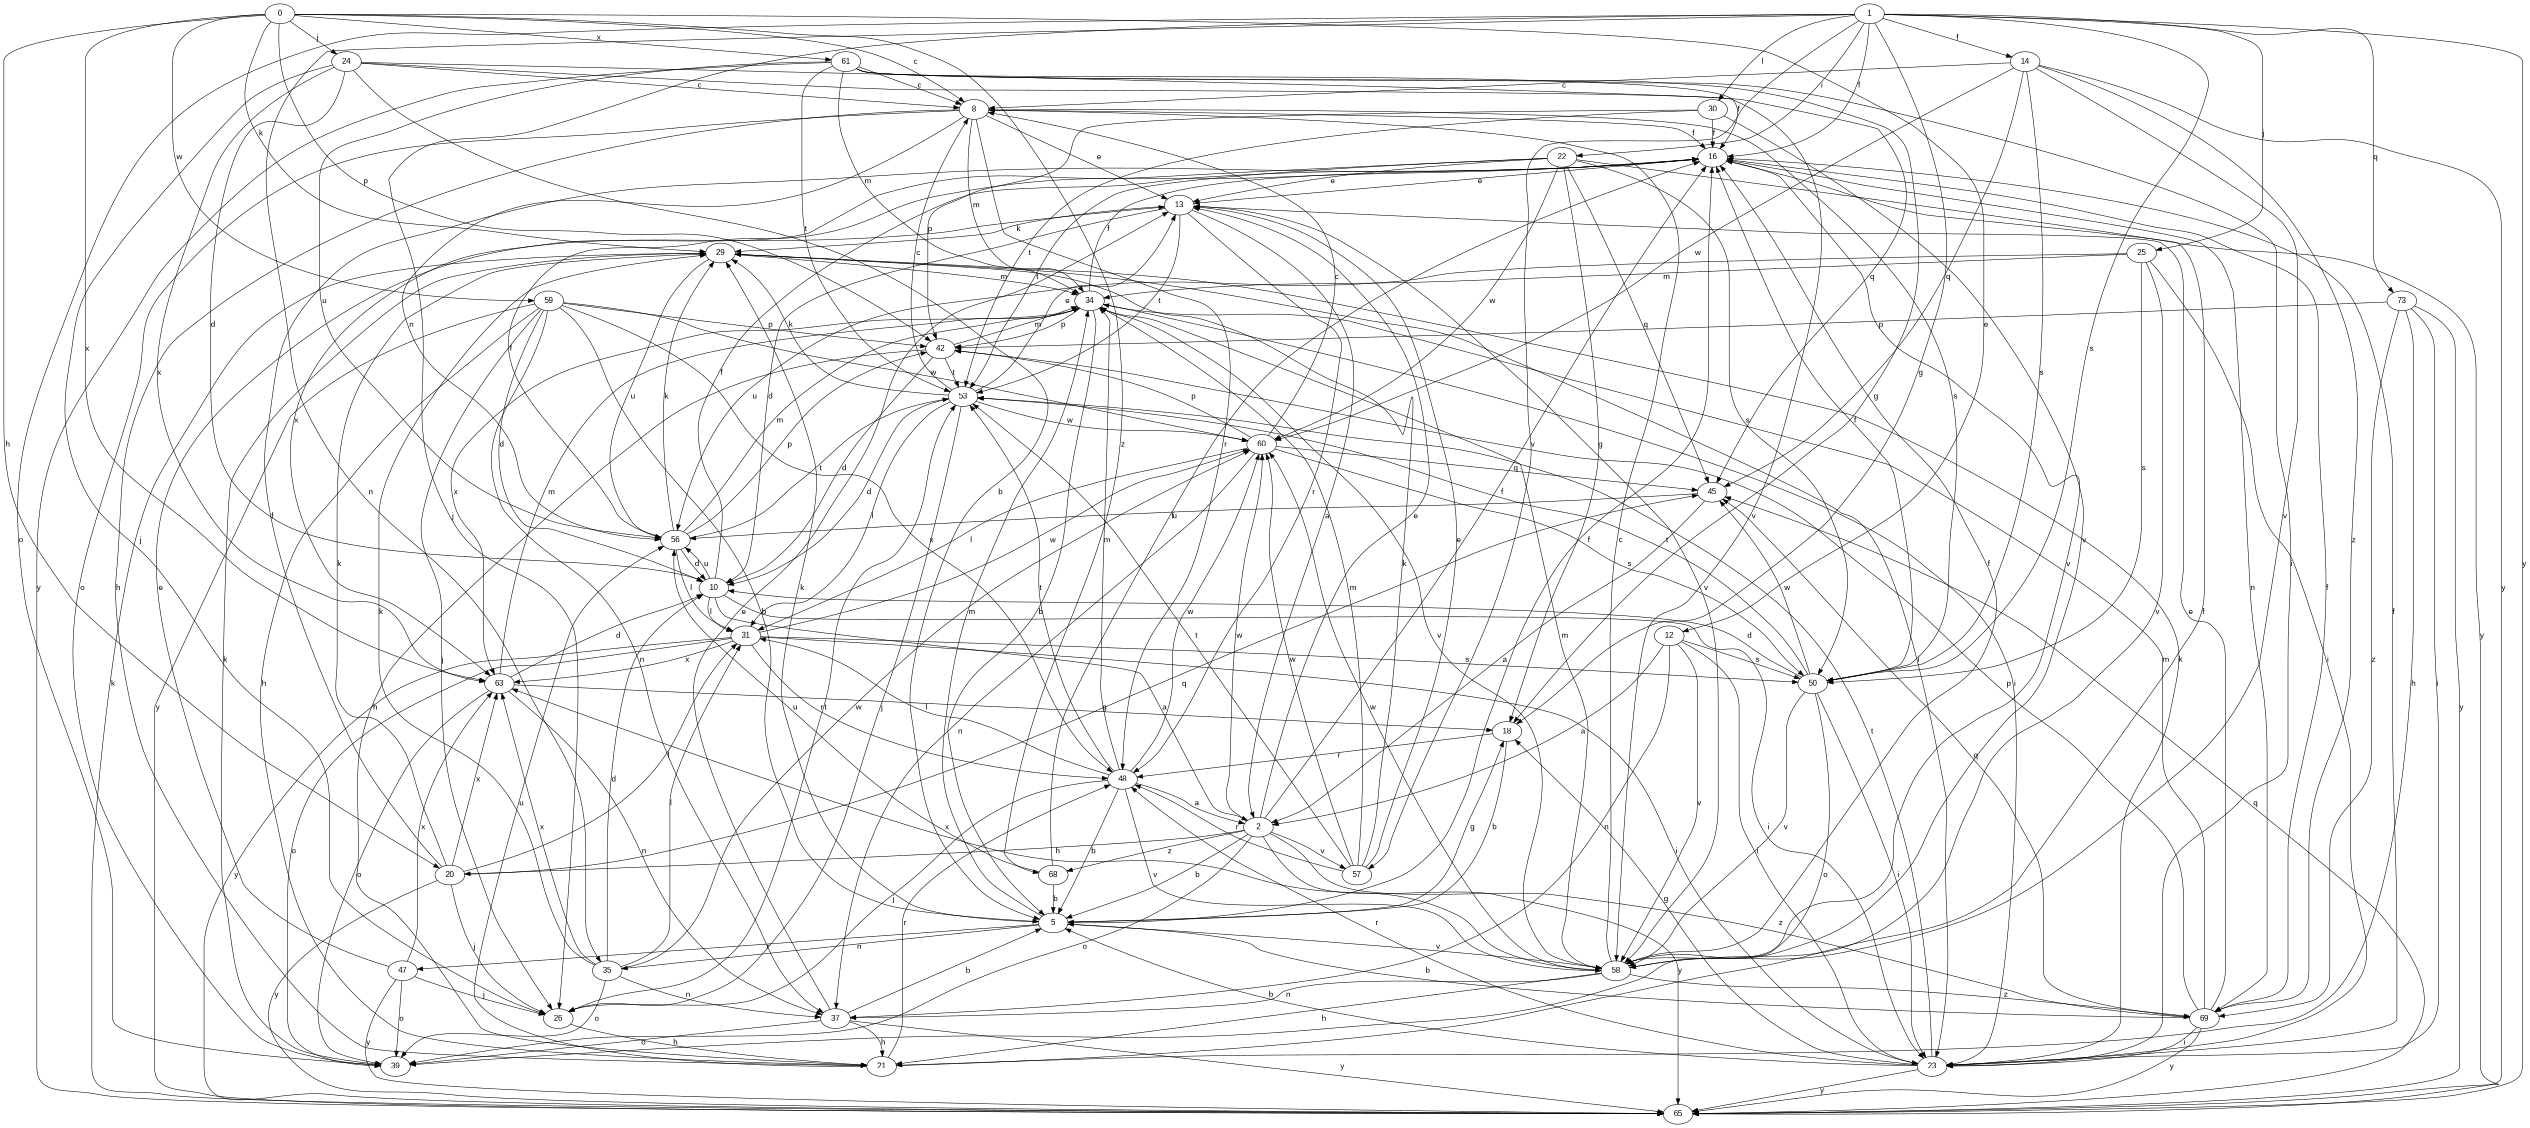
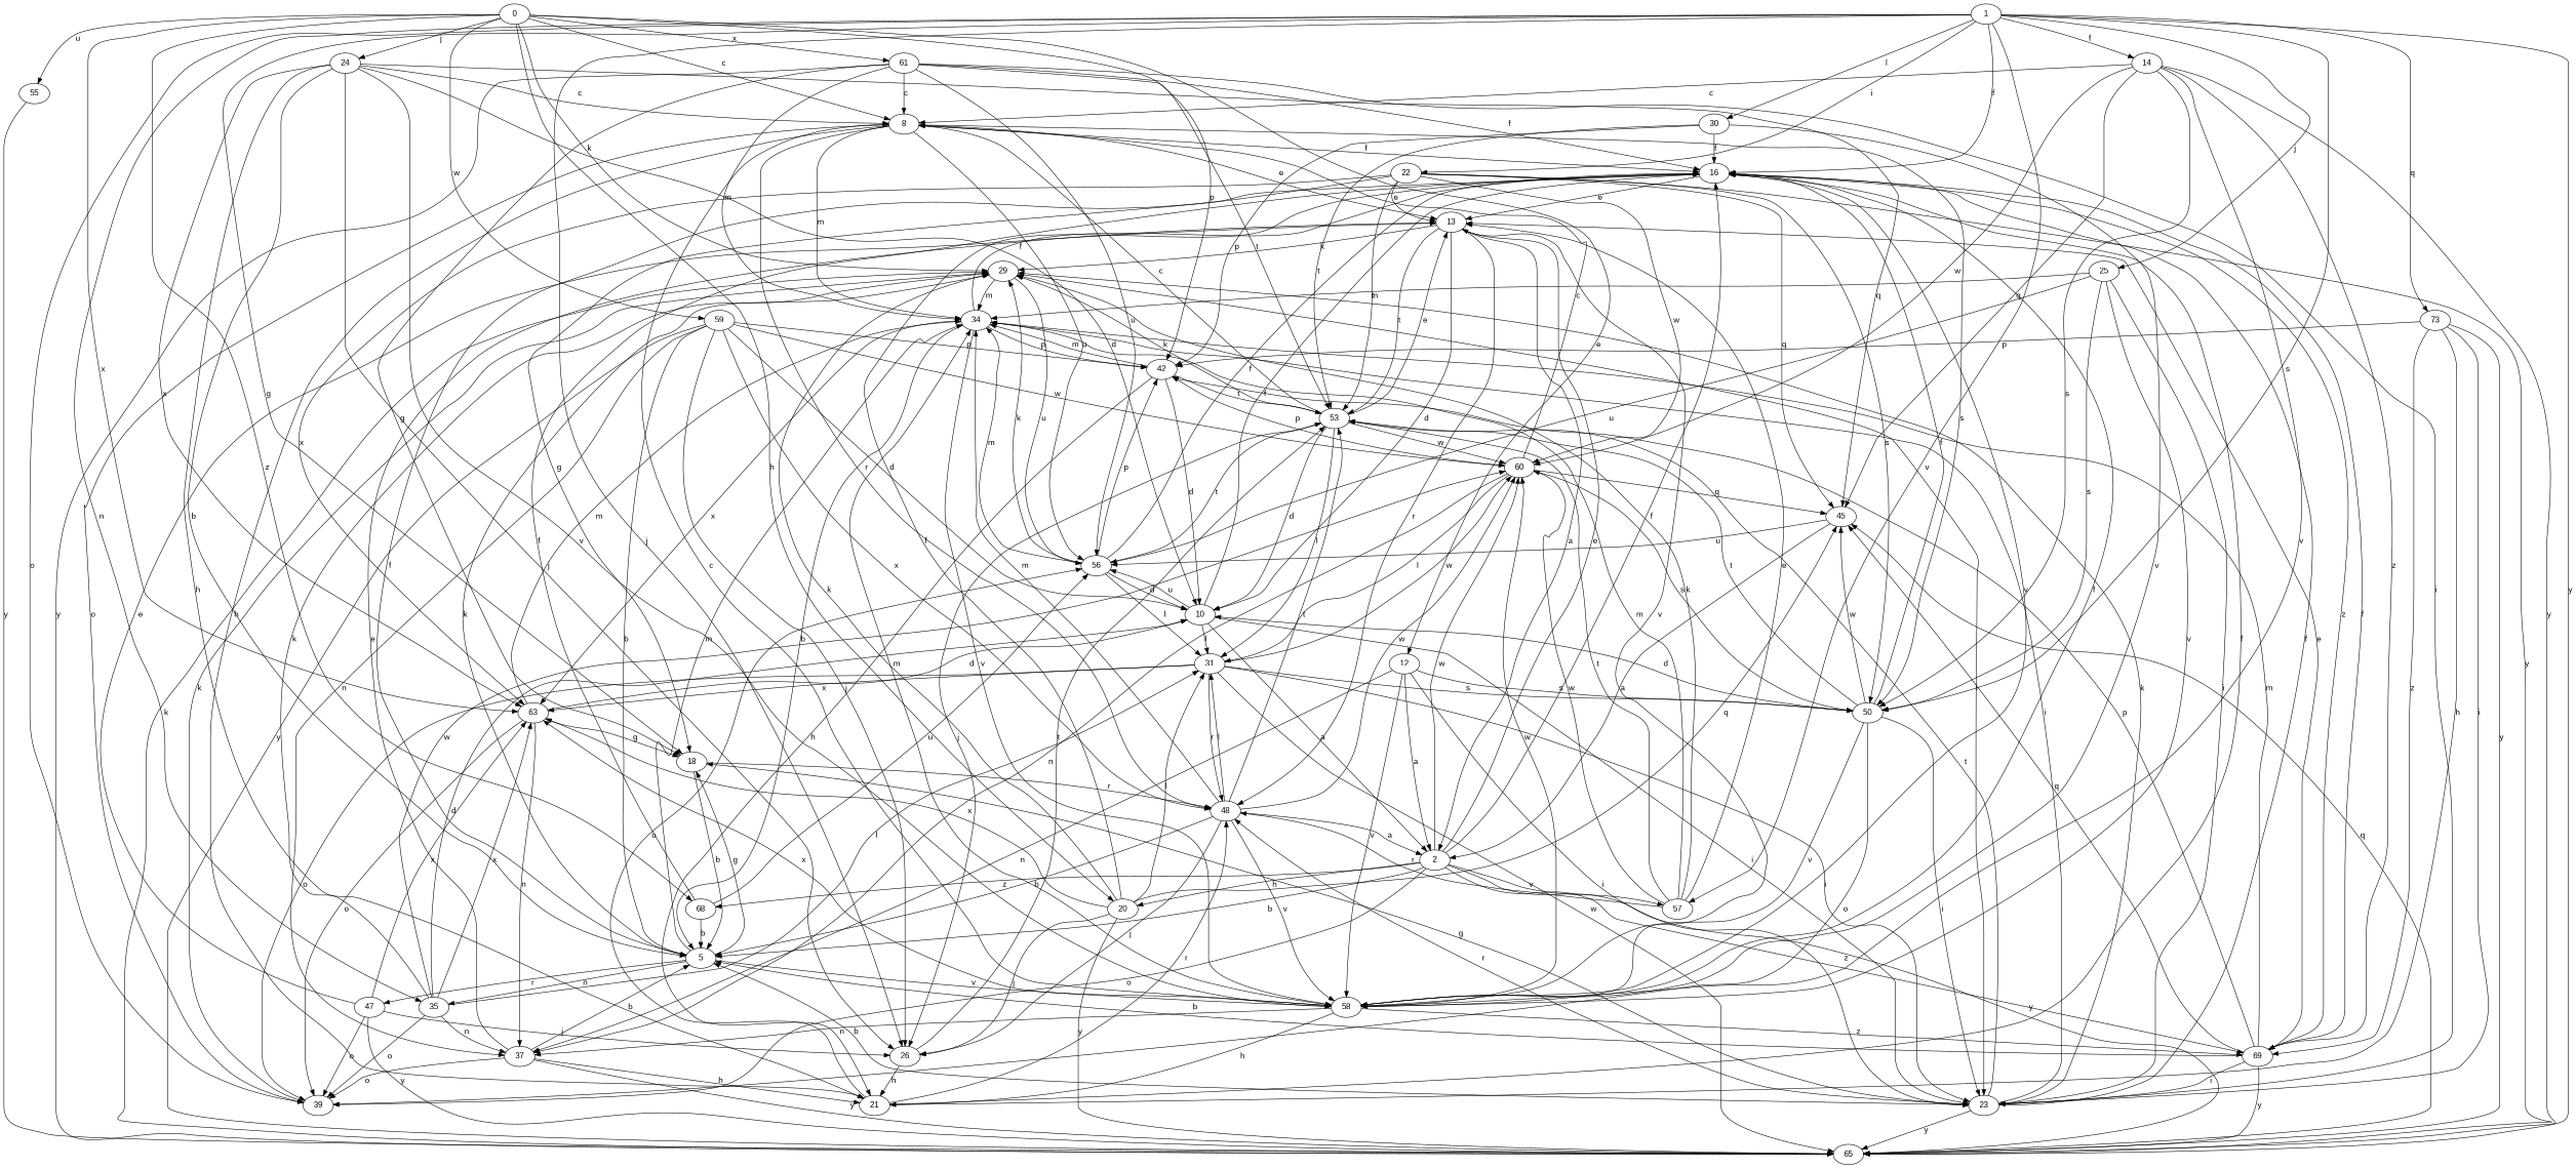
  strict digraph {
    fontname="Liberation Sans"
    node [fontname="Liberation Sans"]
    edge [fontname="Liberation Sans"]
    0
    8
    12
    20
    24
    29
    42
+   55
    59
    61
    63
    68
    16
    39
    50
    13
    34
    21
    48
    56
    2
    37
    58
    23
    26
    65
    31
    45
    5
    10
    53
    60
    18
    1
    14
    22
    25
    30
    35
    n40 [label=73]
    57
    69
    47
    0 -> 8 [label=c]
    0 -> 12 [label=e]
    0 -> 20 [label=h]
    0 -> 24 [label=j]
    0 -> 29 [label=k]
    0 -> 42 [label=p]
+   0 -> 55 [label=u]
    0 -> 59 [label=w]
    0 -> 61 [label=x]
    0 -> 63 [label=x]
    0 -> 68 [label=z]
    8 -> 16 [label=f]
    8 -> 39 [label=o]
    8 -> 50 [label=s]
    8 -> 13 [label=e]
    8 -> 34 [label=m]
    8 -> 21 [label=h]
    8 -> 48 [label=r]
-   8 -> 56 [label=n]
+   8 -> 56 [label=u]
    12 -> 50 [label=s]
    12 -> 2 [label=a]
    12 -> 37 [label=n]
    12 -> 58 [label=v]
    12 -> 23 [label=i]
    20 -> 29 [label=k]
    20 -> 63 [label=x]
    20 -> 16 [label=f]
    20 -> 26 [label=j]
    20 -> 65 [label=y]
    20 -> 31 [label=l]
    20 -> 45 [label=q]
    24 -> 8 [label=c]
    24 -> 63 [label=x]
-   59 -> 21 [label=h]
+   24 -> 21 [label=h]
    24 -> 58 [label=v]
    24 -> 26 [label=j]
    24 -> 45 [label=q]
    24 -> 5 [label=b]
    24 -> 10 [label=d]
    29 -> 34 [label=m]
    29 -> 56 [label=u]
    29 -> 23 [label=i]
    42 -> 34 [label=m]
    42 -> 21 [label=h]
    42 -> 10 [label=d]
    42 -> 53 [label=t]
+   55 -> 65 [label=y]
    59 -> 42 [label=p]
    59 -> 48 [label=x]
    59 -> 37 [label=n]
    59 -> 26 [label=j]
    59 -> 65 [label=y]
    59 -> 5 [label=b]
    59 -> 10 [label=d]
    59 -> 60 [label=w]
    61 -> 8 [label=c]
    61 -> 16 [label=f]
    61 -> 34 [label=m]
    61 -> 56 [label=u]
    61 -> 23 [label=i]
    61 -> 65 [label=y]
    61 -> 53 [label=t]
    61 -> 18 [label=g]
    63 -> 39 [label=o]
    63 -> 34 [label=m]
    63 -> 37 [label=n]
    63 -> 10 [label=d]
    63 -> 18 [label=g]
    68 -> 16 [label=f]
    68 -> 56 [label=u]
    68 -> 5 [label=b]
    16 -> 13 [label=e]
    16 -> 58 [label=v]
-   16 -> 69 [label=n]
+   16 -> 69 [label=z]
    39 -> 29 [label=k]
    50 -> 16 [label=f]
    50 -> 39 [label=o]
    50 -> 58 [label=v]
    50 -> 23 [label=i]
    50 -> 45 [label=w]
    50 -> 10 [label=d]
    50 -> 53 [label=t]
    13 -> 29 [label=k]
    13 -> 48 [label=r]
    13 -> 2 [label=a]
    13 -> 58 [label=v]
    13 -> 10 [label=d]
    13 -> 53 [label=t]
    34 -> 42 [label=p]
    34 -> 63 [label=x]
    34 -> 16 [label=f]
    34 -> 58 [label=v]
-   34 -> 23 [label=i]
+   23 -> 34 [label=i]
    34 -> 5 [label=b]
    21 -> 16 [label=f]
    21 -> 48 [label=r]
    21 -> 56 [label=u]
    48 -> 34 [label=m]
    48 -> 2 [label=a]
    48 -> 58 [label=v]
    48 -> 26 [label=j]
    48 -> 31 [label=l]
    48 -> 5 [label=b]
    48 -> 53 [label=t]
    48 -> 60 [label=w]
    56 -> 29 [label=k]
    56 -> 42 [label=p]
    56 -> 16 [label=f]
    56 -> 34 [label=m]
    56 -> 31 [label=l]
    56 -> 10 [label=d]
    56 -> 53 [label=t]
    2 -> 20 [label=h]
    2 -> 68 [label=z]
    2 -> 16 [label=f]
    2 -> 39 [label=o]
    2 -> 13 [label=e]
    2 -> 65 [label=y]
    2 -> 5 [label=b]
    2 -> 60 [label=w]
    2 -> 57 [label=v]
    2 -> 69 [label=z]
    37 -> 39 [label=o]
    37 -> 13 [label=e]
    37 -> 21 [label=h]
    37 -> 65 [label=y]
    37 -> 5 [label=b]
    58 -> 8 [label=c]
    58 -> 63 [label=x]
    58 -> 16 [label=f]
    58 -> 34 [label=m]
    58 -> 21 [label=h]
    58 -> 37 [label=n]
    58 -> 60 [label=w]
    58 -> 69 [label=z]
    23 -> 29 [label=k]
    23 -> 16 [label=f]
    23 -> 48 [label=r]
    23 -> 65 [label=y]
    23 -> 5 [label=b]
    23 -> 53 [label=t]
    23 -> 18 [label=g]
    26 -> 21 [label=h]
    26 -> 53 [label=t]
    65 -> 29 [label=k]
    65 -> 45 [label=q]
    31 -> 63 [label=x]
    31 -> 39 [label=o]
    31 -> 50 [label=s]
    31 -> 48 [label=r]
    31 -> 23 [label=i]
-   31 -> 65 [label=y]
+   31 -> 65 [label=w]
    31 -> 60 [label=w]
    45 -> 56 [label=u]
    45 -> 2 [label=a]
    5 -> 29 [label=k]
    5 -> 16 [label=f]
    5 -> 34 [label=m]
    5 -> 58 [label=v]
    5 -> 18 [label=g]
    5 -> 35 [label=n]
    5 -> 47 [label=r]
    10 -> 16 [label=f]
    10 -> 56 [label=u]
    10 -> 2 [label=a]
    10 -> 23 [label=i]
    10 -> 31 [label=l]
    53 -> 8 [label=c]
    53 -> 29 [label=k]
    53 -> 13 [label=e]
    53 -> 26 [label=j]
    53 -> 31 [label=l]
    53 -> 10 [label=d]
    53 -> 60 [label=w]
    60 -> 8 [label=c]
    60 -> 42 [label=p]
    60 -> 50 [label=s]
    60 -> 37 [label=n]
    60 -> 31 [label=l]
    60 -> 45 [label=q]
    18 -> 48 [label=r]
    18 -> 5 [label=b]
    1 -> 16 [label=f]
    1 -> 39 [label=o]
    1 -> 50 [label=s]
    1 -> 26 [label=j]
    1 -> 65 [label=y]
    1 -> 18 [label=g]
    1 -> 14 [label=f]
    1 -> 22 [label=i]
    1 -> 25 [label=j]
    1 -> 30 [label=l]
    1 -> 35 [label=n]
    1 -> n40 [label=q]
    1 -> 57 [label=v]
    14 -> 8 [label=c]
    14 -> 50 [label=s]
    14 -> 58 [label=v]
    14 -> 65 [label=y]
    14 -> 45 [label=q]
    14 -> 60 [label=w]
    14 -> 69 [label=z]
    22 -> 63 [label=x]
    22 -> 50 [label=s]
    22 -> 13 [label=e]
    22 -> 65 [label=y]
    22 -> 45 [label=q]
    22 -> 53 [label=t]
    22 -> 60 [label=w]
    22 -> 18 [label=g]
    25 -> 50 [label=s]
    25 -> 34 [label=m]
    25 -> 56 [label=u]
    25 -> 58 [label=v]
    25 -> 23 [label=i]
    30 -> 42 [label=p]
    30 -> 16 [label=f]
    30 -> 58 [label=v]
    30 -> 53 [label=t]
    35 -> 29 [label=k]
    35 -> 63 [label=x]
    35 -> 39 [label=o]
    35 -> 37 [label=n]
    35 -> 31 [label=l]
    35 -> 10 [label=d]
    35 -> 60 [label=w]
    n40 -> 42 [label=p]
    n40 -> 21 [label=h]
    n40 -> 23 [label=i]
    n40 -> 65 [label=y]
    n40 -> 69 [label=z]
    57 -> 29 [label=k]
    57 -> 13 [label=e]
    57 -> 34 [label=m]
    57 -> 48 [label=r]
    57 -> 53 [label=t]
    57 -> 60 [label=w]
    69 -> 42 [label=p]
    69 -> 16 [label=f]
    69 -> 13 [label=e]
    69 -> 34 [label=m]
    69 -> 23 [label=i]
    69 -> 65 [label=y]
    69 -> 45 [label=q]
    69 -> 5 [label=b]
    47 -> 63 [label=x]
    47 -> 39 [label=o]
    47 -> 13 [label=e]
    47 -> 26 [label=j]
    47 -> 65 [label=y]
  }
